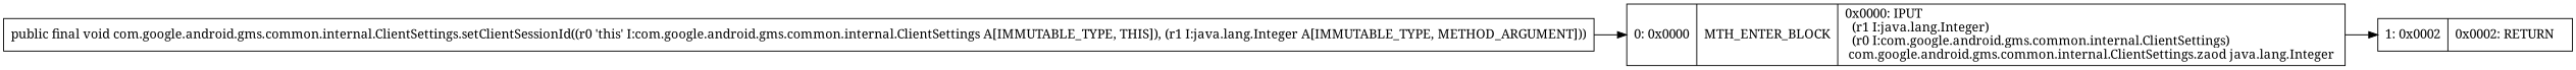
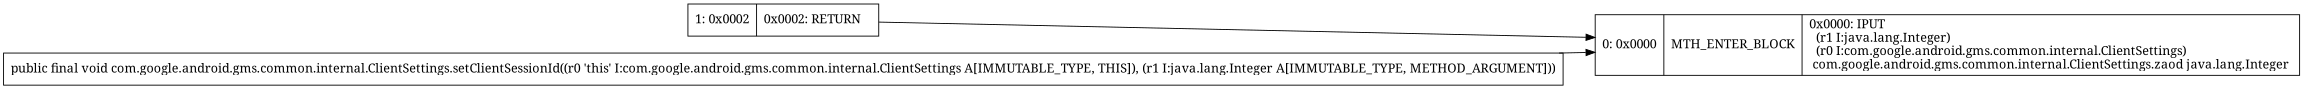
  digraph {
    rankdir=LR
    fontname="Noto Serif"
    node [shape=record fontname="Noto Serif"]
    edge [fontname="Noto Serif"]
    n1 [label="{0\:\ 0x0000|MTH_ENTER_BLOCK\l|0x0000: IPUT  \l  (r1 I:java.lang.Integer)\l  (r0 I:com.google.android.gms.common.internal.ClientSettings)\l com.google.android.gms.common.internal.ClientSettings.zaod java.lang.Integer \l}"]
    n2 [label="{1\:\ 0x0002|0x0002: RETURN   \l}"]
    n3 [label="{public final void com.google.android.gms.common.internal.ClientSettings.setClientSessionId((r0 'this' I:com.google.android.gms.common.internal.ClientSettings A[IMMUTABLE_TYPE, THIS]), (r1 I:java.lang.Integer A[IMMUTABLE_TYPE, METHOD_ARGUMENT])) }"]
-   n1 -> n2
+   n2 -> n1
    n3 -> n1
  }
